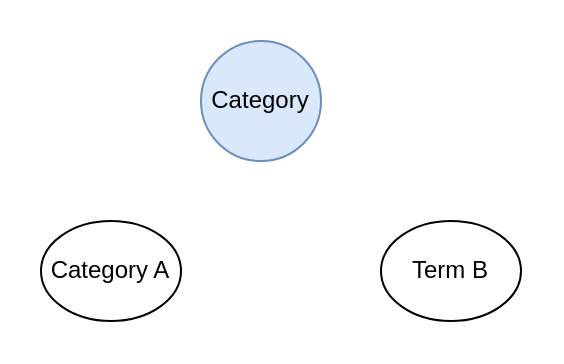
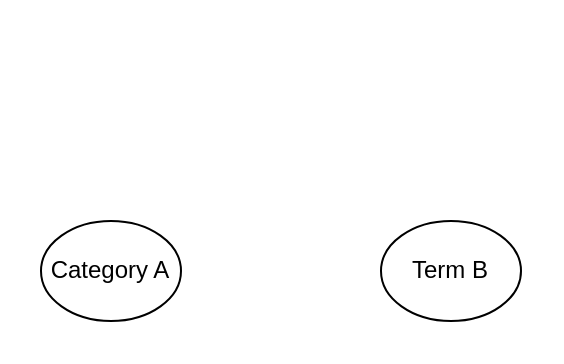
  <mxCell id="0" />
  <mxCell id="1" parent="0" />
- <mxCell id="2" value="Category" style="ellipse;whiteSpace=wrap;html=1;aspect=fixed;fillColor=#dae8fc;strokeColor=#6c8ebf;" vertex="1" parent="1"><mxGeometry x="100" y="20" width="60" height="60" as="geometry" /></mxCell>
  <mxCell id="3" value="Category A" style="ellipse;whiteSpace=wrap;html=1;" vertex="1" parent="1"><mxGeometry x="20" y="110" width="70" height="50" as="geometry" /></mxCell>
  <mxCell id="4" value="Term B" style="ellipse;whiteSpace=wrap;html=1;" vertex="1" parent="1"><mxGeometry x="190" y="110" width="70" height="50" as="geometry" /></mxCell>
